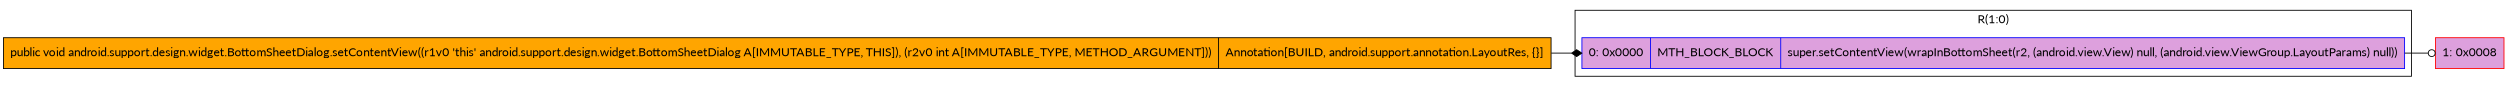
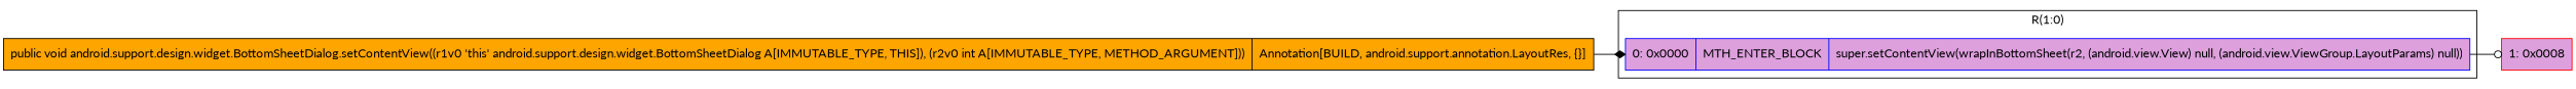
  digraph {
    rankdir=LR
    fontname=Lato
    node [shape=record style=filled fillcolor=plum fontname=Lato]
    edge [fontname=Lato]
-   n1 [color=blue label="{0\:\ 0x0000|MTH_BLOCK_BLOCK\l|super.setContentView(wrapInBottomSheet(r2, (android.view.View) null, (android.view.ViewGroup.LayoutParams) null))\l}"]
+   n1 [color=blue label="{0\:\ 0x0000|MTH_ENTER_BLOCK\l|super.setContentView(wrapInBottomSheet(r2, (android.view.View) null, (android.view.ViewGroup.LayoutParams) null))\l}"]
    n2 [color=red label="{1\:\ 0x0008}"]
    n3 [label="{public void android.support.design.widget.BottomSheetDialog.setContentView((r1v0 'this' android.support.design.widget.BottomSheetDialog A[IMMUTABLE_TYPE, THIS]), (r2v0 int A[IMMUTABLE_TYPE, METHOD_ARGUMENT]))  | Annotation[BUILD, android.support.annotation.LayoutRes, \{\}]\l}" fillcolor=orange]
    subgraph cluster_1 {
      label="R(1:0)"
      n1
    }
    n1 -> n2 [arrowhead=odot]
    n3 -> n1 [arrowhead=diamond]
  }
